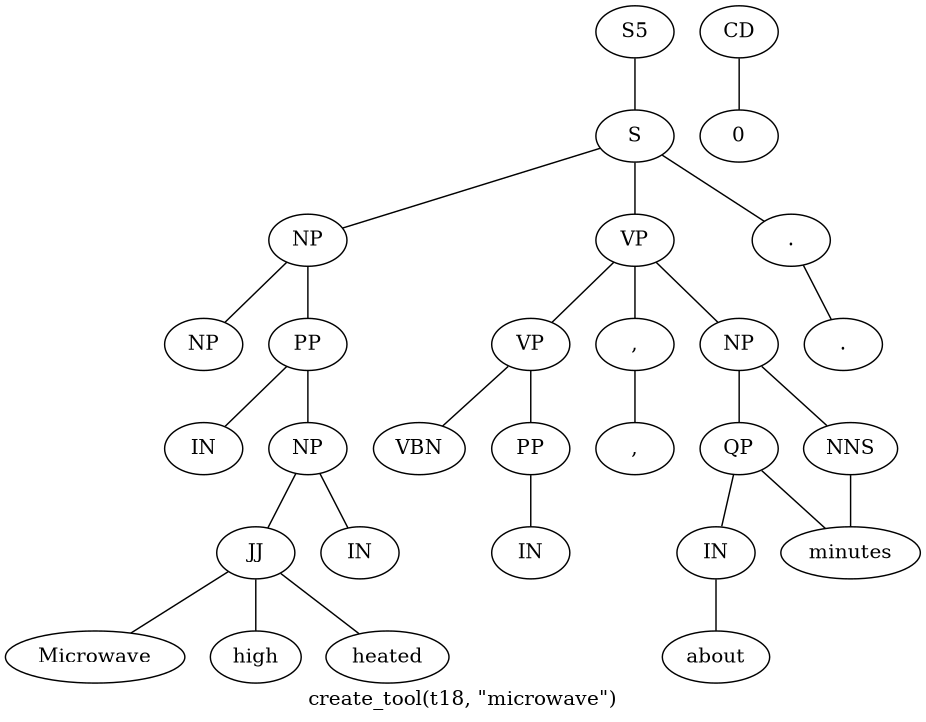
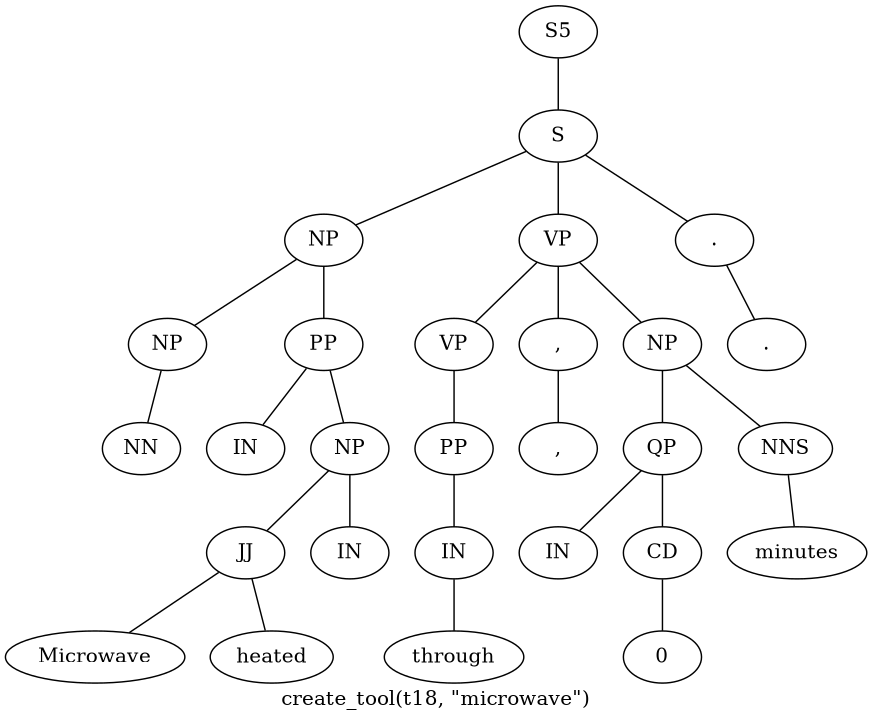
  graph {
    label="create_tool(t18, \"microwave\")"
    n1 [label=S5]
    n2 [label=S]
    n3 [label=NP]
    n4 [label=VP]
    n5 [label="."]
    n6 [label=NP]
    n7 [label=PP]
    n8 [label=VP]
    n9 [label=","]
    n10 [label=NP]
    n11 [label="."]
+   n12 [label=NN]
    n13 [label=IN]
    n14 [label=NP]
    n15 [label=Microwave]
    n16 [label=JJ]
    n17 [label=IN]
-   n18 [label=high]
    n19 [label=heated]
-   n20 [label=VBN]
    n21 [label=PP]
    n22 [label=","]
    n23 [label=QP]
    n24 [label=NNS]
    n25 [label=IN]
+   n26 [label=through]
    n27 [label=IN]
    n28 [label=CD]
    n29 [label=minutes]
-   n30 [label=about]
    n31 [label=0]
    n1 -- n2
    n2 -- n3
    n2 -- n4
    n2 -- n5
    n3 -- n6
    n3 -- n7
    n4 -- n8
    n4 -- n9
    n4 -- n10
    n5 -- n11
+   n6 -- n12
    n7 -- n13
    n7 -- n14
-   n8 -- n20
    n8 -- n21
    n9 -- n22
    n10 -- n23
    n10 -- n24
    n14 -- n16
    n14 -- n17
    n16 -- n15
-   n16 -- n18
    n16 -- n19
    n21 -- n25
    n23 -- n27
-   n23 -- n29
+   n23 -- n28
    n24 -- n29
-   n27 -- n30
+   n25 -- n26
    n28 -- n31
  }
